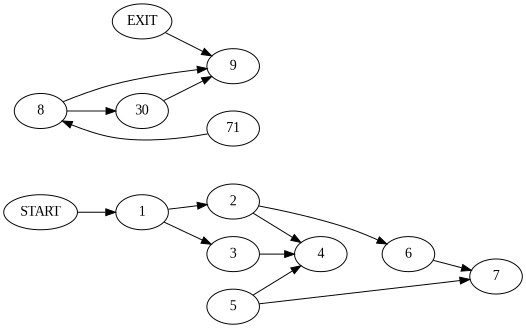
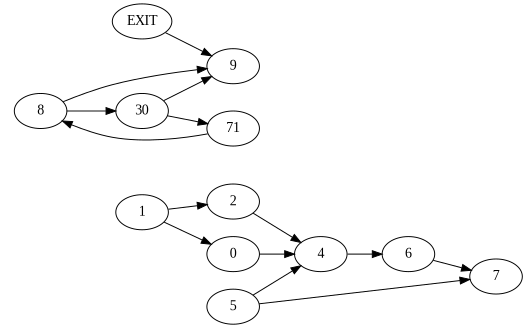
  digraph {
    fontname="Liberation Serif"
    rankdir=LR
    node [fontname="Liberation Serif"]
    edge [fontname="Liberation Serif"]
-   n1 [label=START]
    1
    2
-   3
+   3 [label=0]
    n5 [label=EXIT]
    9
    4
    6
    5
    7
    8
    n12 [label=30]
    n13 [label=71]
-   n1 -> 1
    1 -> 2
    1 -> 3
    2 -> 4
    3 -> 4
    n5 -> 9
-   2 -> 6
+   4 -> 6
    6 -> 7
    5 -> 4
    5 -> 7
    8 -> 9
    8 -> n12
    n12 -> 9
+   n12 -> n13
    n13 -> 8
  }
